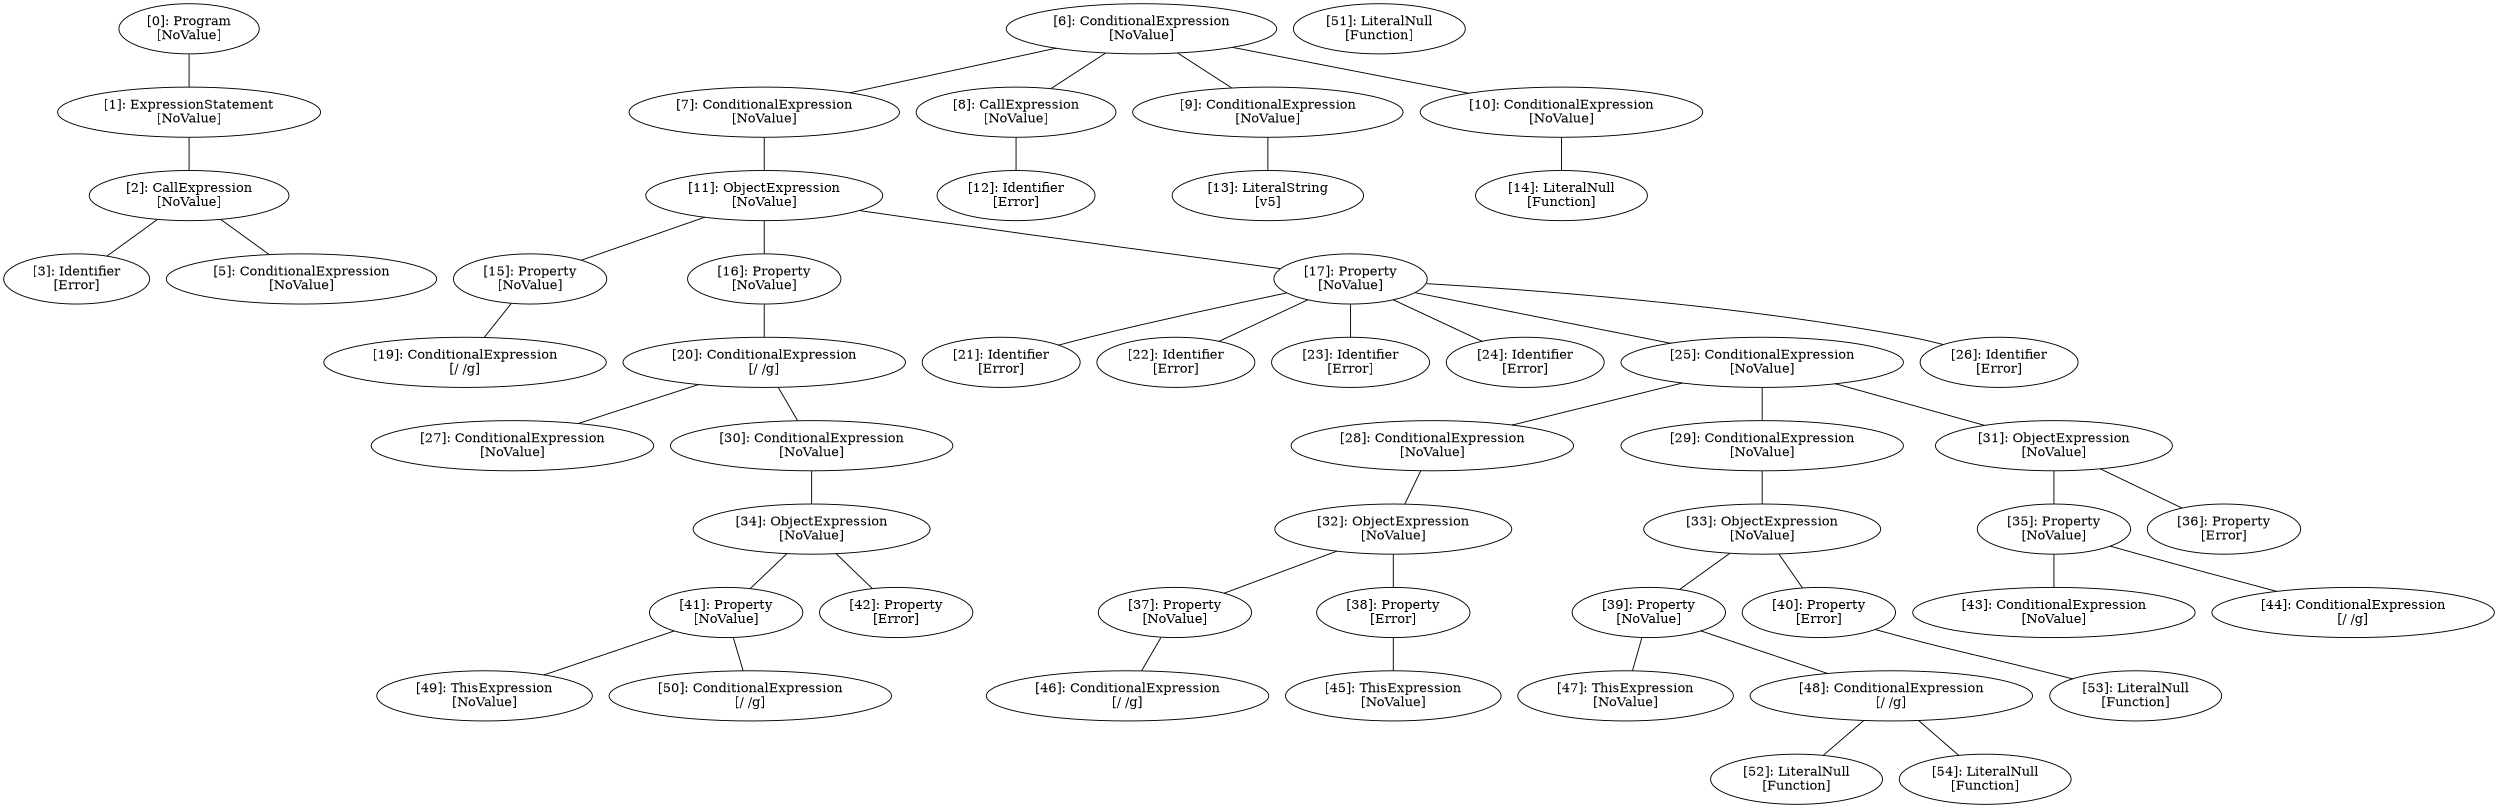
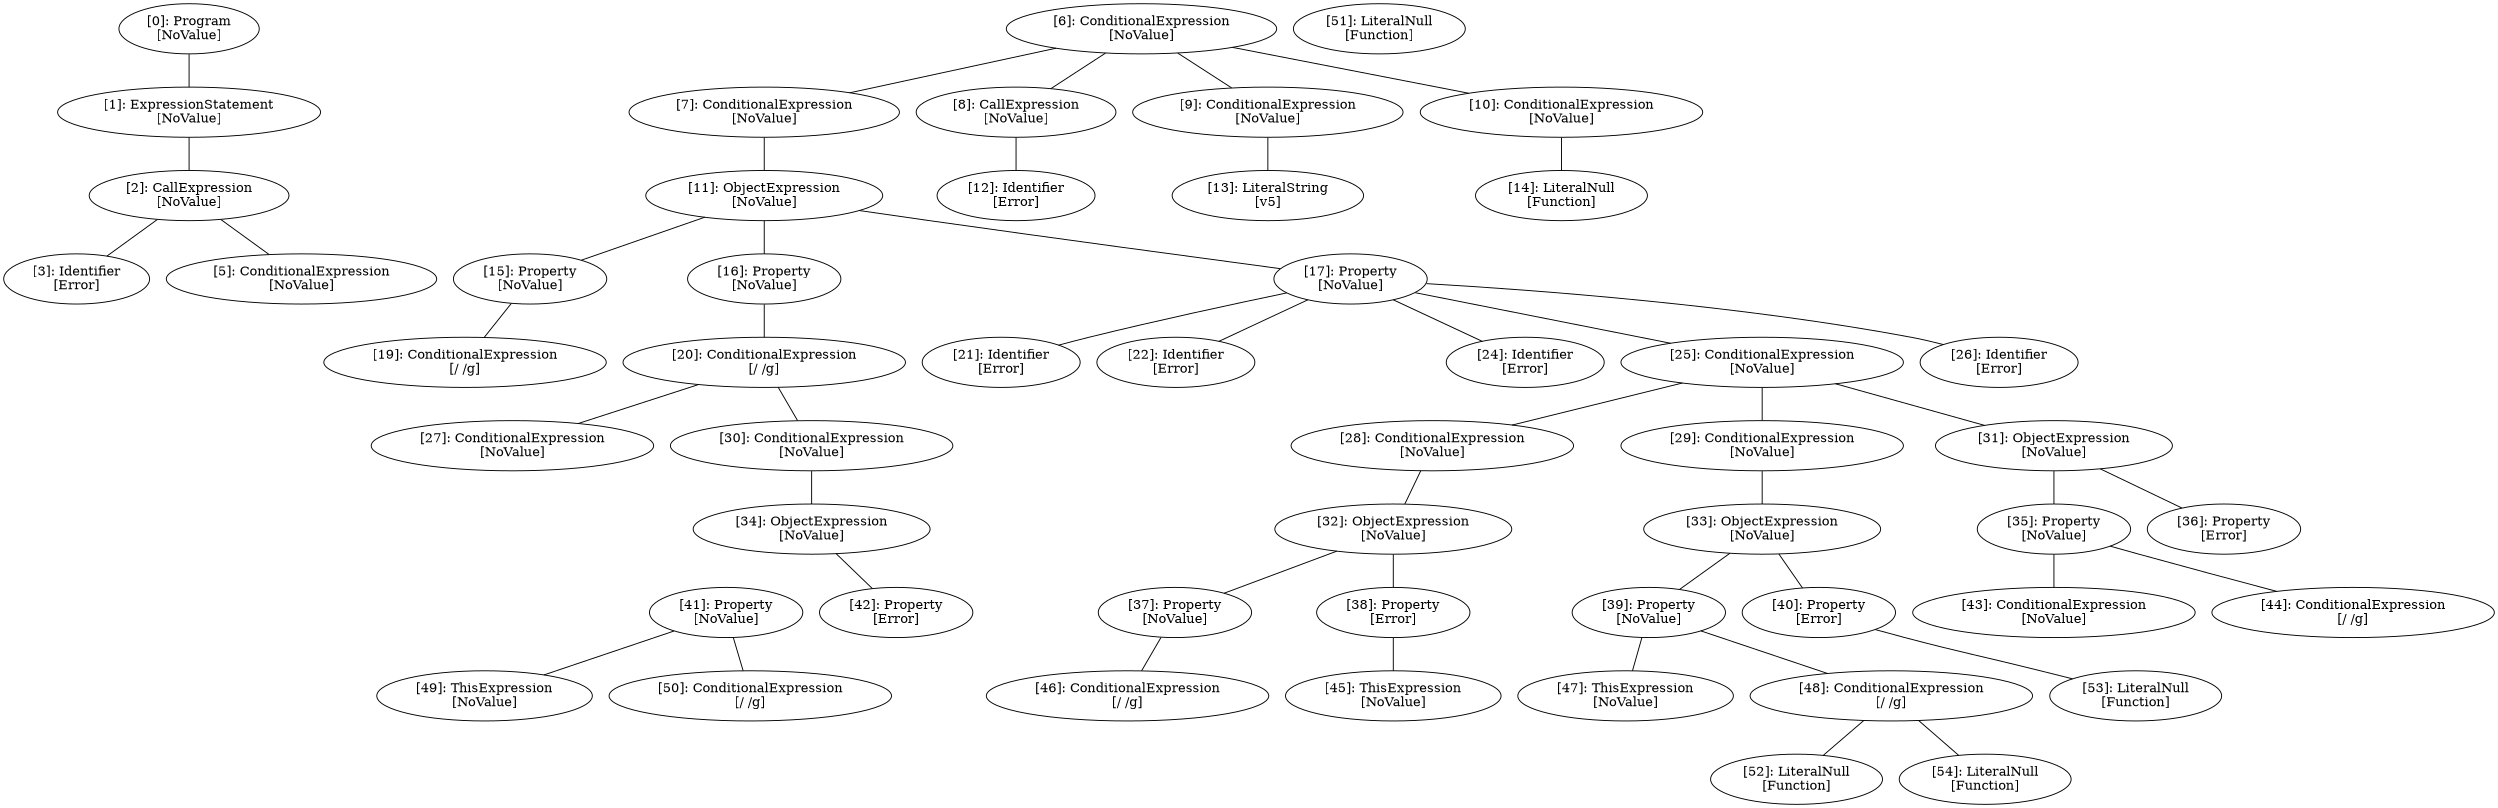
  graph {
    n1 [label="[0]: Program\n[NoValue]"]
    n2 [label="[1]: ExpressionStatement\n[NoValue]"]
    n3 [label="[2]: CallExpression\n[NoValue]"]
    n4 [label="[3]: Identifier\n[Error]"]
    n5 [label="[5]: ConditionalExpression\n[NoValue]"]
    n6 [label="[6]: ConditionalExpression\n[NoValue]"]
    n7 [label="[7]: ConditionalExpression\n[NoValue]"]
    n8 [label="[8]: CallExpression\n[NoValue]"]
    n9 [label="[9]: ConditionalExpression\n[NoValue]"]
    n10 [label="[10]: ConditionalExpression\n[NoValue]"]
    n11 [label="[11]: ObjectExpression\n[NoValue]"]
    n12 [label="[12]: Identifier\n[Error]"]
    n13 [label="[13]: LiteralString\n[v5]"]
    n14 [label="[14]: LiteralNull\n[Function]"]
    n15 [label="[15]: Property\n[NoValue]"]
    n16 [label="[16]: Property\n[NoValue]"]
    n17 [label="[17]: Property\n[NoValue]"]
    n18 [label="[19]: ConditionalExpression\n[/ /g]"]
    n19 [label="[20]: ConditionalExpression\n[/ /g]"]
    n20 [label="[21]: Identifier\n[Error]"]
    n21 [label="[22]: Identifier\n[Error]"]
-   n22 [label="[23]: Identifier\n[Error]"]
    n23 [label="[24]: Identifier\n[Error]"]
    n24 [label="[25]: ConditionalExpression\n[NoValue]"]
    n25 [label="[26]: Identifier\n[Error]"]
    n26 [label="[27]: ConditionalExpression\n[NoValue]"]
    n27 [label="[30]: ConditionalExpression\n[NoValue]"]
    n28 [label="[28]: ConditionalExpression\n[NoValue]"]
    n29 [label="[29]: ConditionalExpression\n[NoValue]"]
    n30 [label="[31]: ObjectExpression\n[NoValue]"]
    n31 [label="[34]: ObjectExpression\n[NoValue]"]
    n32 [label="[32]: ObjectExpression\n[NoValue]"]
    n33 [label="[33]: ObjectExpression\n[NoValue]"]
    n34 [label="[35]: Property\n[NoValue]"]
    n35 [label="[36]: Property\n[Error]"]
    n36 [label="[37]: Property\n[NoValue]"]
    n37 [label="[38]: Property\n[Error]"]
    n38 [label="[39]: Property\n[NoValue]"]
    n39 [label="[40]: Property\n[Error]"]
    n40 [label="[41]: Property\n[NoValue]"]
    n41 [label="[42]: Property\n[Error]"]
    n42 [label="[43]: ConditionalExpression\n[NoValue]"]
    n43 [label="[44]: ConditionalExpression\n[/ /g]"]
    n44 [label="[46]: ConditionalExpression\n[/ /g]"]
    n45 [label="[45]: ThisExpression\n[NoValue]"]
    n46 [label="[47]: ThisExpression\n[NoValue]"]
    n47 [label="[48]: ConditionalExpression\n[/ /g]"]
    n48 [label="[53]: LiteralNull\n[Function]"]
    n49 [label="[49]: ThisExpression\n[NoValue]"]
    n50 [label="[50]: ConditionalExpression\n[/ /g]"]
    n51 [label="[52]: LiteralNull\n[Function]"]
    n52 [label="[54]: LiteralNull\n[Function]"]
    n53 [label="[51]: LiteralNull\n[Function]"]
    n1 -- n2
    n2 -- n3
    n3 -- n4
    n3 -- n5
    n6 -- n7
    n6 -- n8
    n6 -- n9
    n6 -- n10
    n7 -- n11
    n8 -- n12
    n9 -- n13
    n10 -- n14
    n11 -- n15
    n11 -- n16
    n11 -- n17
    n15 -- n18
    n16 -- n19
    n17 -- n20
    n17 -- n21
-   n17 -- n22
    n17 -- n23
    n17 -- n24
    n17 -- n25
    n19 -- n26
    n19 -- n27
    n24 -- n28
    n24 -- n29
    n24 -- n30
    n27 -- n31
    n28 -- n32
    n29 -- n33
    n30 -- n34
    n30 -- n35
-   n31 -- n40
    n31 -- n41
    n32 -- n36
    n32 -- n37
    n33 -- n38
    n33 -- n39
    n34 -- n42
    n34 -- n43
    n36 -- n44
    n37 -- n45
    n38 -- n46
    n38 -- n47
    n39 -- n48
    n40 -- n49
    n40 -- n50
    n47 -- n51
    n47 -- n52
  }
